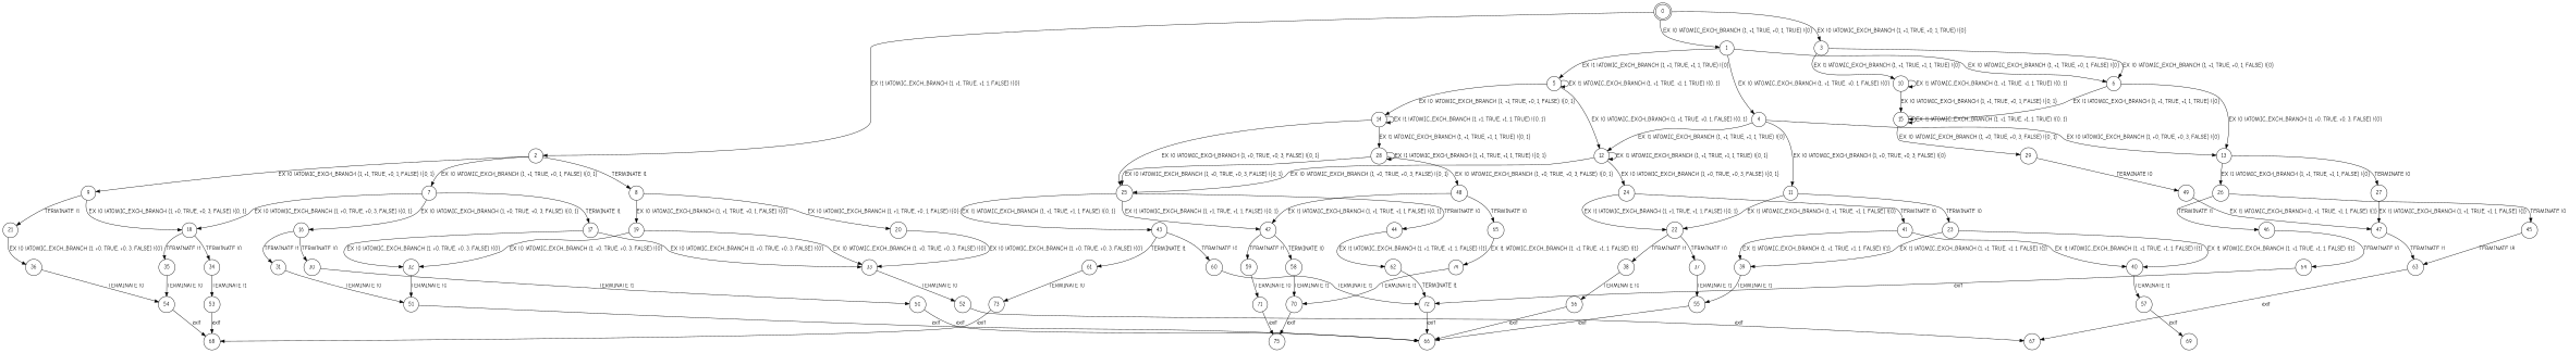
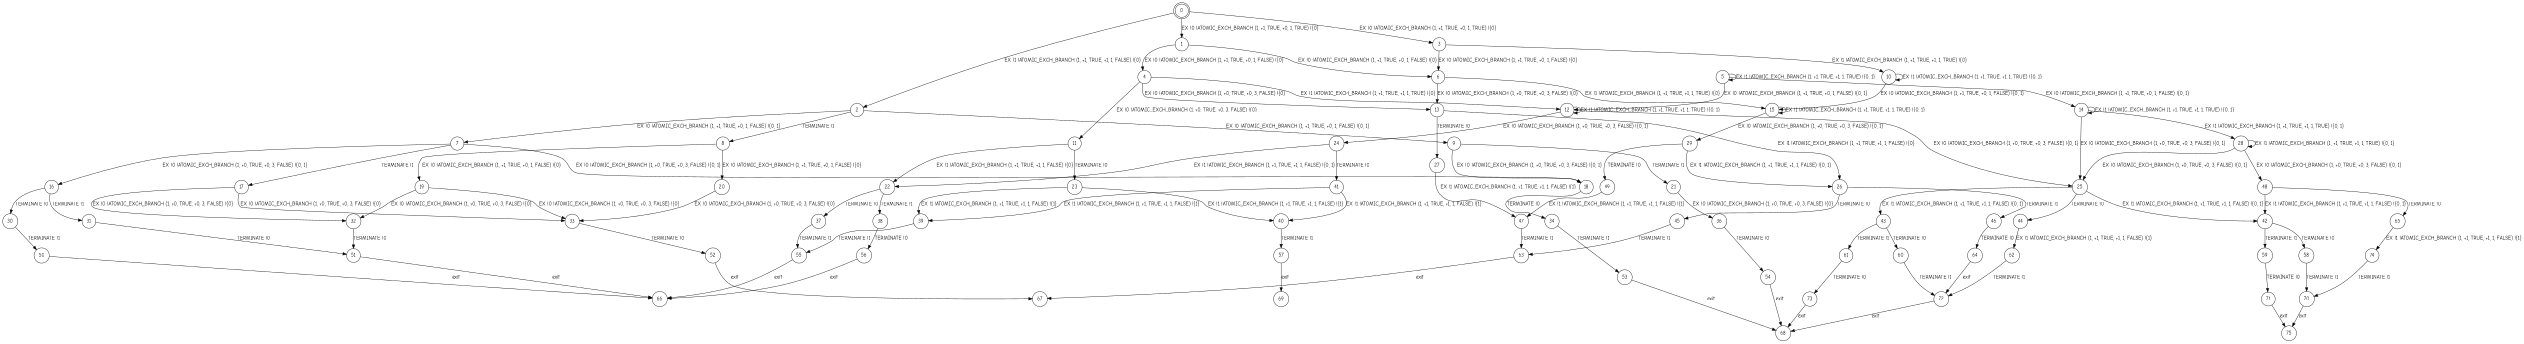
  digraph {
    fontname="Comic Neue"
    node [fontname="Comic Neue" shape=circle]
    edge [fontname="Comic Neue"]
    0 [peripheries=2]
    1
    2
    3
    4
    5
    6
    7
    8
    9
    10
    11
    12
    13
    14
    15
    16
    17
    18
    19
    20
    21
    22
    23
    24
    25
    26
    27
    28
    29
    30
    31
    32
    33
    34
-   35
    36
    37
    38
    39
    40
    41
    42
    43
    44
    45
    46
    47
    48
    49
    50
    51
    52
    53
    54
    55
    56
    57
    58
    59
    60
    61
    62
    63
    64
    65
    66
    67
    68
    69
    70
    71
    72
    73
    74
    75
    0 -> 1 [label="EX !0 !ATOMIC_EXCH_BRANCH (1, +1, TRUE, +0, 1, TRUE) !{0}"]
    0 -> 2 [label="EX !1 !ATOMIC_EXCH_BRANCH (1, +1, TRUE, +1, 1, FALSE) !{0}"]
    0 -> 3 [label="EX !0 !ATOMIC_EXCH_BRANCH (1, +1, TRUE, +0, 1, TRUE) !{0}"]
    1 -> 4 [label="EX !0 !ATOMIC_EXCH_BRANCH (1, +1, TRUE, +0, 1, FALSE) !{0}"]
-   1 -> 5 [label="EX !1 !ATOMIC_EXCH_BRANCH (1, +1, TRUE, +1, 1, TRUE) !{0}"]
    1 -> 6 [label="EX !0 !ATOMIC_EXCH_BRANCH (1, +1, TRUE, +0, 1, FALSE) !{0}"]
    2 -> 7 [label="EX !0 !ATOMIC_EXCH_BRANCH (1, +1, TRUE, +0, 1, FALSE) !{0, 1}"]
    2 -> 8 [label="TERMINATE !1"]
    2 -> 9 [label="EX !0 !ATOMIC_EXCH_BRANCH (1, +1, TRUE, +0, 1, FALSE) !{0, 1}"]
    3 -> 6 [label="EX !0 !ATOMIC_EXCH_BRANCH (1, +1, TRUE, +0, 1, FALSE) !{0}"]
    3 -> 10 [label="EX !1 !ATOMIC_EXCH_BRANCH (1, +1, TRUE, +1, 1, TRUE) !{0}"]
    4 -> 11 [label="EX !0 !ATOMIC_EXCH_BRANCH (1, +0, TRUE, +0, 3, FALSE) !{0}"]
    4 -> 12 [label="EX !1 !ATOMIC_EXCH_BRANCH (1, +1, TRUE, +1, 1, TRUE) !{0}"]
    4 -> 13 [label="EX !0 !ATOMIC_EXCH_BRANCH (1, +0, TRUE, +0, 3, FALSE) !{0}"]
    5 -> 5 [label="EX !1 !ATOMIC_EXCH_BRANCH (1, +1, TRUE, +1, 1, TRUE) !{0, 1}"]
    5 -> 12 [label="EX !0 !ATOMIC_EXCH_BRANCH (1, +1, TRUE, +0, 1, FALSE) !{0, 1}"]
    5 -> 14 [label="EX !0 !ATOMIC_EXCH_BRANCH (1, +1, TRUE, +0, 1, FALSE) !{0, 1}"]
    6 -> 13 [label="EX !0 !ATOMIC_EXCH_BRANCH (1, +0, TRUE, +0, 3, FALSE) !{0}"]
    6 -> 15 [label="EX !1 !ATOMIC_EXCH_BRANCH (1, +1, TRUE, +1, 1, TRUE) !{0}"]
    7 -> 16 [label="EX !0 !ATOMIC_EXCH_BRANCH (1, +0, TRUE, +0, 3, FALSE) !{0, 1}"]
    7 -> 17 [label="TERMINATE !1"]
    7 -> 18 [label="EX !0 !ATOMIC_EXCH_BRANCH (1, +0, TRUE, +0, 3, FALSE) !{0, 1}"]
    8 -> 19 [label="EX !0 !ATOMIC_EXCH_BRANCH (1, +1, TRUE, +0, 1, FALSE) !{0}"]
    8 -> 20 [label="EX !0 !ATOMIC_EXCH_BRANCH (1, +1, TRUE, +0, 1, FALSE) !{0}"]
    9 -> 18 [label="EX !0 !ATOMIC_EXCH_BRANCH (1, +0, TRUE, +0, 3, FALSE) !{0, 1}"]
    9 -> 21 [label="TERMINATE !1"]
    10 -> 10 [label="EX !1 !ATOMIC_EXCH_BRANCH (1, +1, TRUE, +1, 1, TRUE) !{0, 1}"]
    10 -> 15 [label="EX !0 !ATOMIC_EXCH_BRANCH (1, +1, TRUE, +0, 1, FALSE) !{0, 1}"]
    11 -> 22 [label="EX !1 !ATOMIC_EXCH_BRANCH (1, +1, TRUE, +1, 1, FALSE) !{0}"]
    11 -> 23 [label="TERMINATE !0"]
    12 -> 12 [label="EX !1 !ATOMIC_EXCH_BRANCH (1, +1, TRUE, +1, 1, TRUE) !{0, 1}"]
    12 -> 24 [label="EX !0 !ATOMIC_EXCH_BRANCH (1, +0, TRUE, +0, 3, FALSE) !{0, 1}"]
    12 -> 25 [label="EX !0 !ATOMIC_EXCH_BRANCH (1, +0, TRUE, +0, 3, FALSE) !{0, 1}"]
    13 -> 26 [label="EX !1 !ATOMIC_EXCH_BRANCH (1, +1, TRUE, +1, 1, FALSE) !{0}"]
    13 -> 27 [label="TERMINATE !0"]
    14 -> 14 [label="EX !1 !ATOMIC_EXCH_BRANCH (1, +1, TRUE, +1, 1, TRUE) !{0, 1}"]
    14 -> 25 [label="EX !0 !ATOMIC_EXCH_BRANCH (1, +0, TRUE, +0, 3, FALSE) !{0, 1}"]
    14 -> 28 [label="EX !1 !ATOMIC_EXCH_BRANCH (1, +1, TRUE, +1, 1, TRUE) !{0, 1}"]
    15 -> 15 [label="EX !1 !ATOMIC_EXCH_BRANCH (1, +1, TRUE, +1, 1, TRUE) !{0, 1}"]
    15 -> 29 [label="EX !0 !ATOMIC_EXCH_BRANCH (1, +0, TRUE, +0, 3, FALSE) !{0, 1}"]
    16 -> 30 [label="TERMINATE !0"]
    16 -> 31 [label="TERMINATE !1"]
    17 -> 32 [label="EX !0 !ATOMIC_EXCH_BRANCH (1, +0, TRUE, +0, 3, FALSE) !{0}"]
    17 -> 33 [label="EX !0 !ATOMIC_EXCH_BRANCH (1, +0, TRUE, +0, 3, FALSE) !{0}"]
    18 -> 34 [label="TERMINATE !0"]
-   18 -> 35 [label="TERMINATE !1"]
    19 -> 32 [label="EX !0 !ATOMIC_EXCH_BRANCH (1, +0, TRUE, +0, 3, FALSE) !{0}"]
    19 -> 33 [label="EX !0 !ATOMIC_EXCH_BRANCH (1, +0, TRUE, +0, 3, FALSE) !{0}"]
    20 -> 33 [label="EX !0 !ATOMIC_EXCH_BRANCH (1, +0, TRUE, +0, 3, FALSE) !{0}"]
    21 -> 36 [label="EX !0 !ATOMIC_EXCH_BRANCH (1, +0, TRUE, +0, 3, FALSE) !{0}"]
    22 -> 37 [label="TERMINATE !0"]
    22 -> 38 [label="TERMINATE !1"]
    23 -> 39 [label="EX !1 !ATOMIC_EXCH_BRANCH (1, +1, TRUE, +1, 1, FALSE) !{1}"]
    23 -> 40 [label="EX !1 !ATOMIC_EXCH_BRANCH (1, +1, TRUE, +1, 1, FALSE) !{1}"]
    24 -> 22 [label="EX !1 !ATOMIC_EXCH_BRANCH (1, +1, TRUE, +1, 1, FALSE) !{0, 1}"]
    24 -> 41 [label="TERMINATE !0"]
    25 -> 42 [label="EX !1 !ATOMIC_EXCH_BRANCH (1, +1, TRUE, +1, 1, FALSE) !{0, 1}"]
    25 -> 43 [label="EX !1 !ATOMIC_EXCH_BRANCH (1, +1, TRUE, +1, 1, FALSE) !{0, 1}"]
    25 -> 44 [label="TERMINATE !0"]
    26 -> 45 [label="TERMINATE !0"]
    26 -> 46 [label="TERMINATE !1"]
    27 -> 47 [label="EX !1 !ATOMIC_EXCH_BRANCH (1, +1, TRUE, +1, 1, FALSE) !{1}"]
    28 -> 25 [label="EX !0 !ATOMIC_EXCH_BRANCH (1, +0, TRUE, +0, 3, FALSE) !{0, 1}"]
    28 -> 28 [label="EX !1 !ATOMIC_EXCH_BRANCH (1, +1, TRUE, +1, 1, TRUE) !{0, 1}"]
    28 -> 48 [label="EX !0 !ATOMIC_EXCH_BRANCH (1, +0, TRUE, +0, 3, FALSE) !{0, 1}"]
+   29 -> 26 [label="EX !1 !ATOMIC_EXCH_BRANCH (1, +1, TRUE, +1, 1, FALSE) !{0, 1}"]
    29 -> 49 [label="TERMINATE !0"]
    30 -> 50 [label="TERMINATE !1"]
    31 -> 51 [label="TERMINATE !0"]
    32 -> 51 [label="TERMINATE !0"]
    33 -> 52 [label="TERMINATE !0"]
    34 -> 53 [label="TERMINATE !1"]
-   35 -> 54 [label="TERMINATE !0"]
    36 -> 54 [label="TERMINATE !0"]
    37 -> 55 [label="TERMINATE !1"]
    38 -> 56 [label="TERMINATE !0"]
    39 -> 55 [label="TERMINATE !1"]
    40 -> 57 [label="TERMINATE !1"]
    41 -> 39 [label="EX !1 !ATOMIC_EXCH_BRANCH (1, +1, TRUE, +1, 1, FALSE) !{1}"]
    41 -> 40 [label="EX !1 !ATOMIC_EXCH_BRANCH (1, +1, TRUE, +1, 1, FALSE) !{1}"]
    42 -> 58 [label="TERMINATE !0"]
    42 -> 59 [label="TERMINATE !1"]
    43 -> 60 [label="TERMINATE !0"]
    43 -> 61 [label="TERMINATE !1"]
    44 -> 62 [label="EX !1 !ATOMIC_EXCH_BRANCH (1, +1, TRUE, +1, 1, FALSE) !{1}"]
-   45 -> 63 [label="TERMINATE !8"]
+   45 -> 63 [label="TERMINATE !1"]
    46 -> 64 [label="TERMINATE !0"]
    47 -> 63 [label="TERMINATE !1"]
    48 -> 42 [label="EX !1 !ATOMIC_EXCH_BRANCH (1, +1, TRUE, +1, 1, FALSE) !{0, 1}"]
    48 -> 65 [label="TERMINATE !0"]
    49 -> 47 [label="EX !1 !ATOMIC_EXCH_BRANCH (1, +1, TRUE, +1, 1, FALSE) !{1}"]
    50 -> 66 [label=exit]
    51 -> 66 [label=exit]
    52 -> 67 [label=exit]
    53 -> 68 [label=exit]
    54 -> 68 [label=exit]
    55 -> 66 [label=exit]
    56 -> 66 [label=exit]
    57 -> 69 [label=exit]
    58 -> 70 [label="TERMINATE !1"]
    59 -> 71 [label="TERMINATE !0"]
    60 -> 72 [label="TERMINATE !1"]
    61 -> 73 [label="TERMINATE !0"]
    62 -> 72 [label="TERMINATE !1"]
    63 -> 67 [label=exit]
    64 -> 72 [label=exit]
    65 -> 74 [label="EX !1 !ATOMIC_EXCH_BRANCH (1, +1, TRUE, +1, 1, FALSE) !{1}"]
    70 -> 75 [label=exit]
    71 -> 75 [label=exit]
-   72 -> 66 [label=exit]
+   72 -> 68 [label=exit]
    73 -> 68 [label=exit]
    74 -> 70 [label="TERMINATE !1"]
  }
